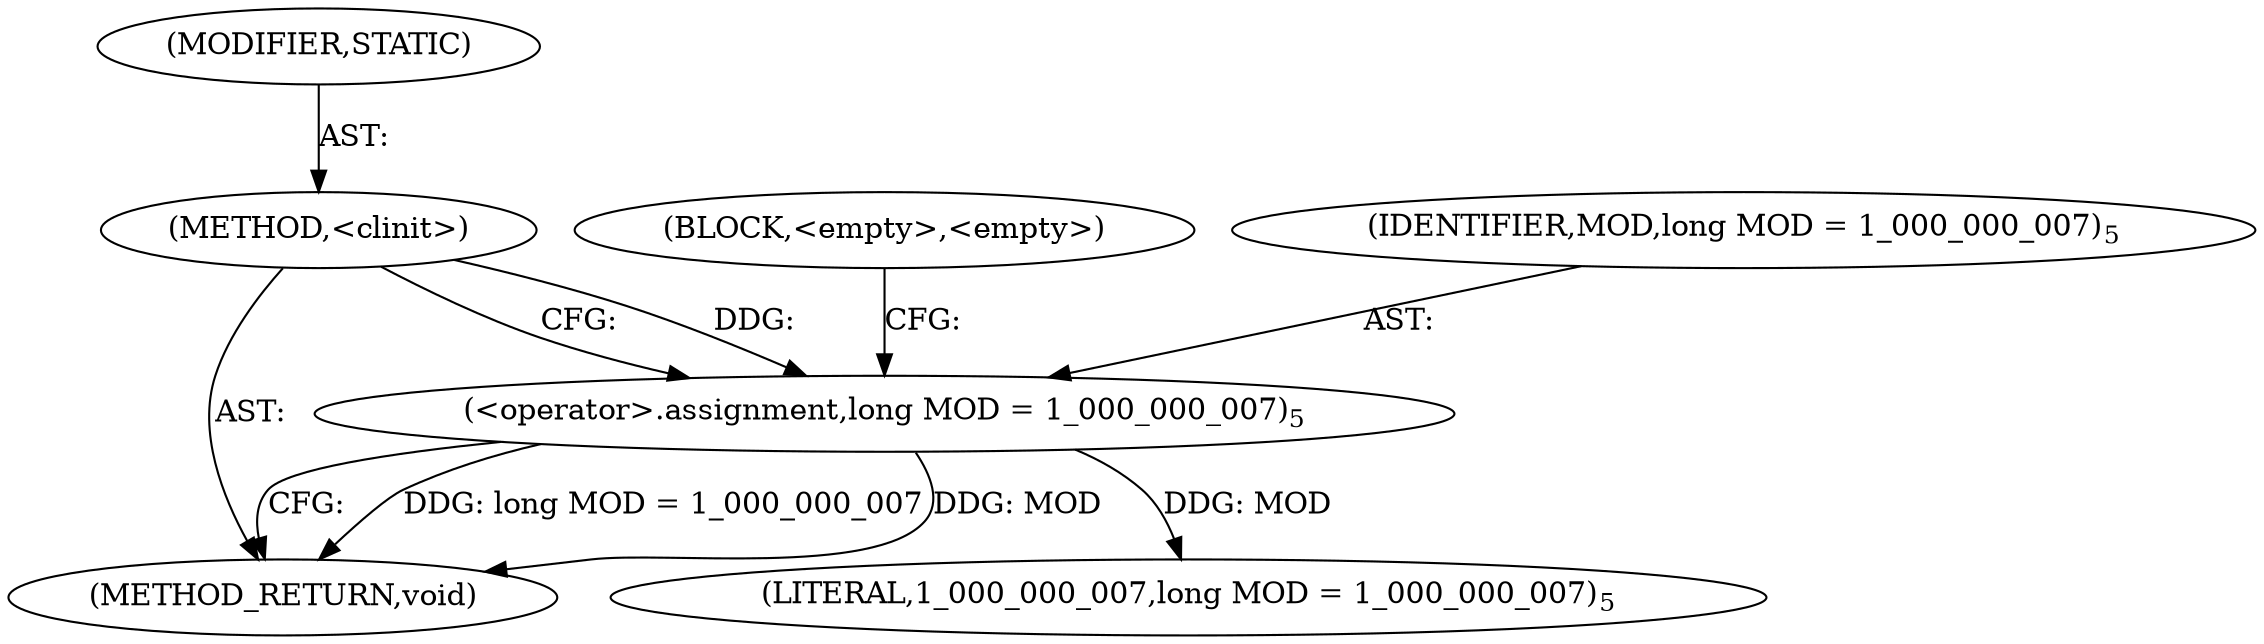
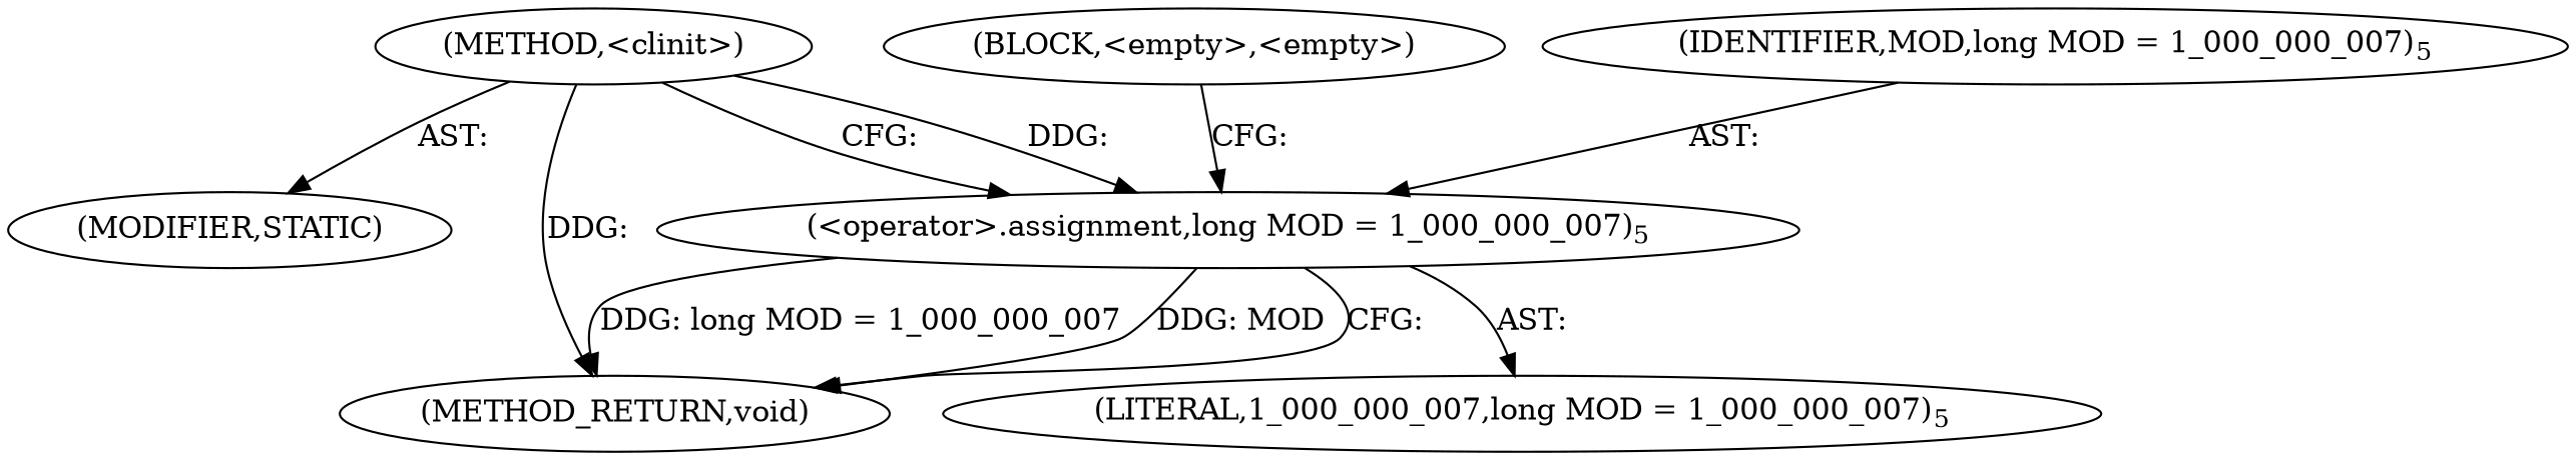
  digraph {
    n1 [label=<(METHOD,&lt;clinit&gt;)>]
    n2 [label=<(&lt;operator&gt;.assignment,long MOD = 1_000_000_007)<SUB>5</SUB>>]
    n3 [label=<(MODIFIER,STATIC)>]
    n4 [label=<(METHOD_RETURN,void)>]
    n5 [label=<(BLOCK,&lt;empty&gt;,&lt;empty&gt;)>]
    n6 [label=<(LITERAL,1_000_000_007,long MOD = 1_000_000_007)<SUB>5</SUB>>]
    n7 [label=<(IDENTIFIER,MOD,long MOD = 1_000_000_007)<SUB>5</SUB>>]
    n1 -> n2 [label="CFG: "]
    n1 -> n2 [label="DDG: "]
-   n3 -> n1 [label="AST: "]
-   n1 -> n4 [label="AST: "]
+   n1 -> n3 [label="AST: "]
+   n1 -> n4 [label="DDG: "]
    n2 -> n4 [label="CFG: "]
    n2 -> n4 [label="DDG: long MOD = 1_000_000_007"]
    n2 -> n4 [label="DDG: MOD"]
-   n2 -> n6 [label="DDG: MOD"]
+   n2 -> n6 [label="AST: "]
    n5 -> n2 [label="CFG: "]
    n7 -> n2 [label="AST: "]
  }
